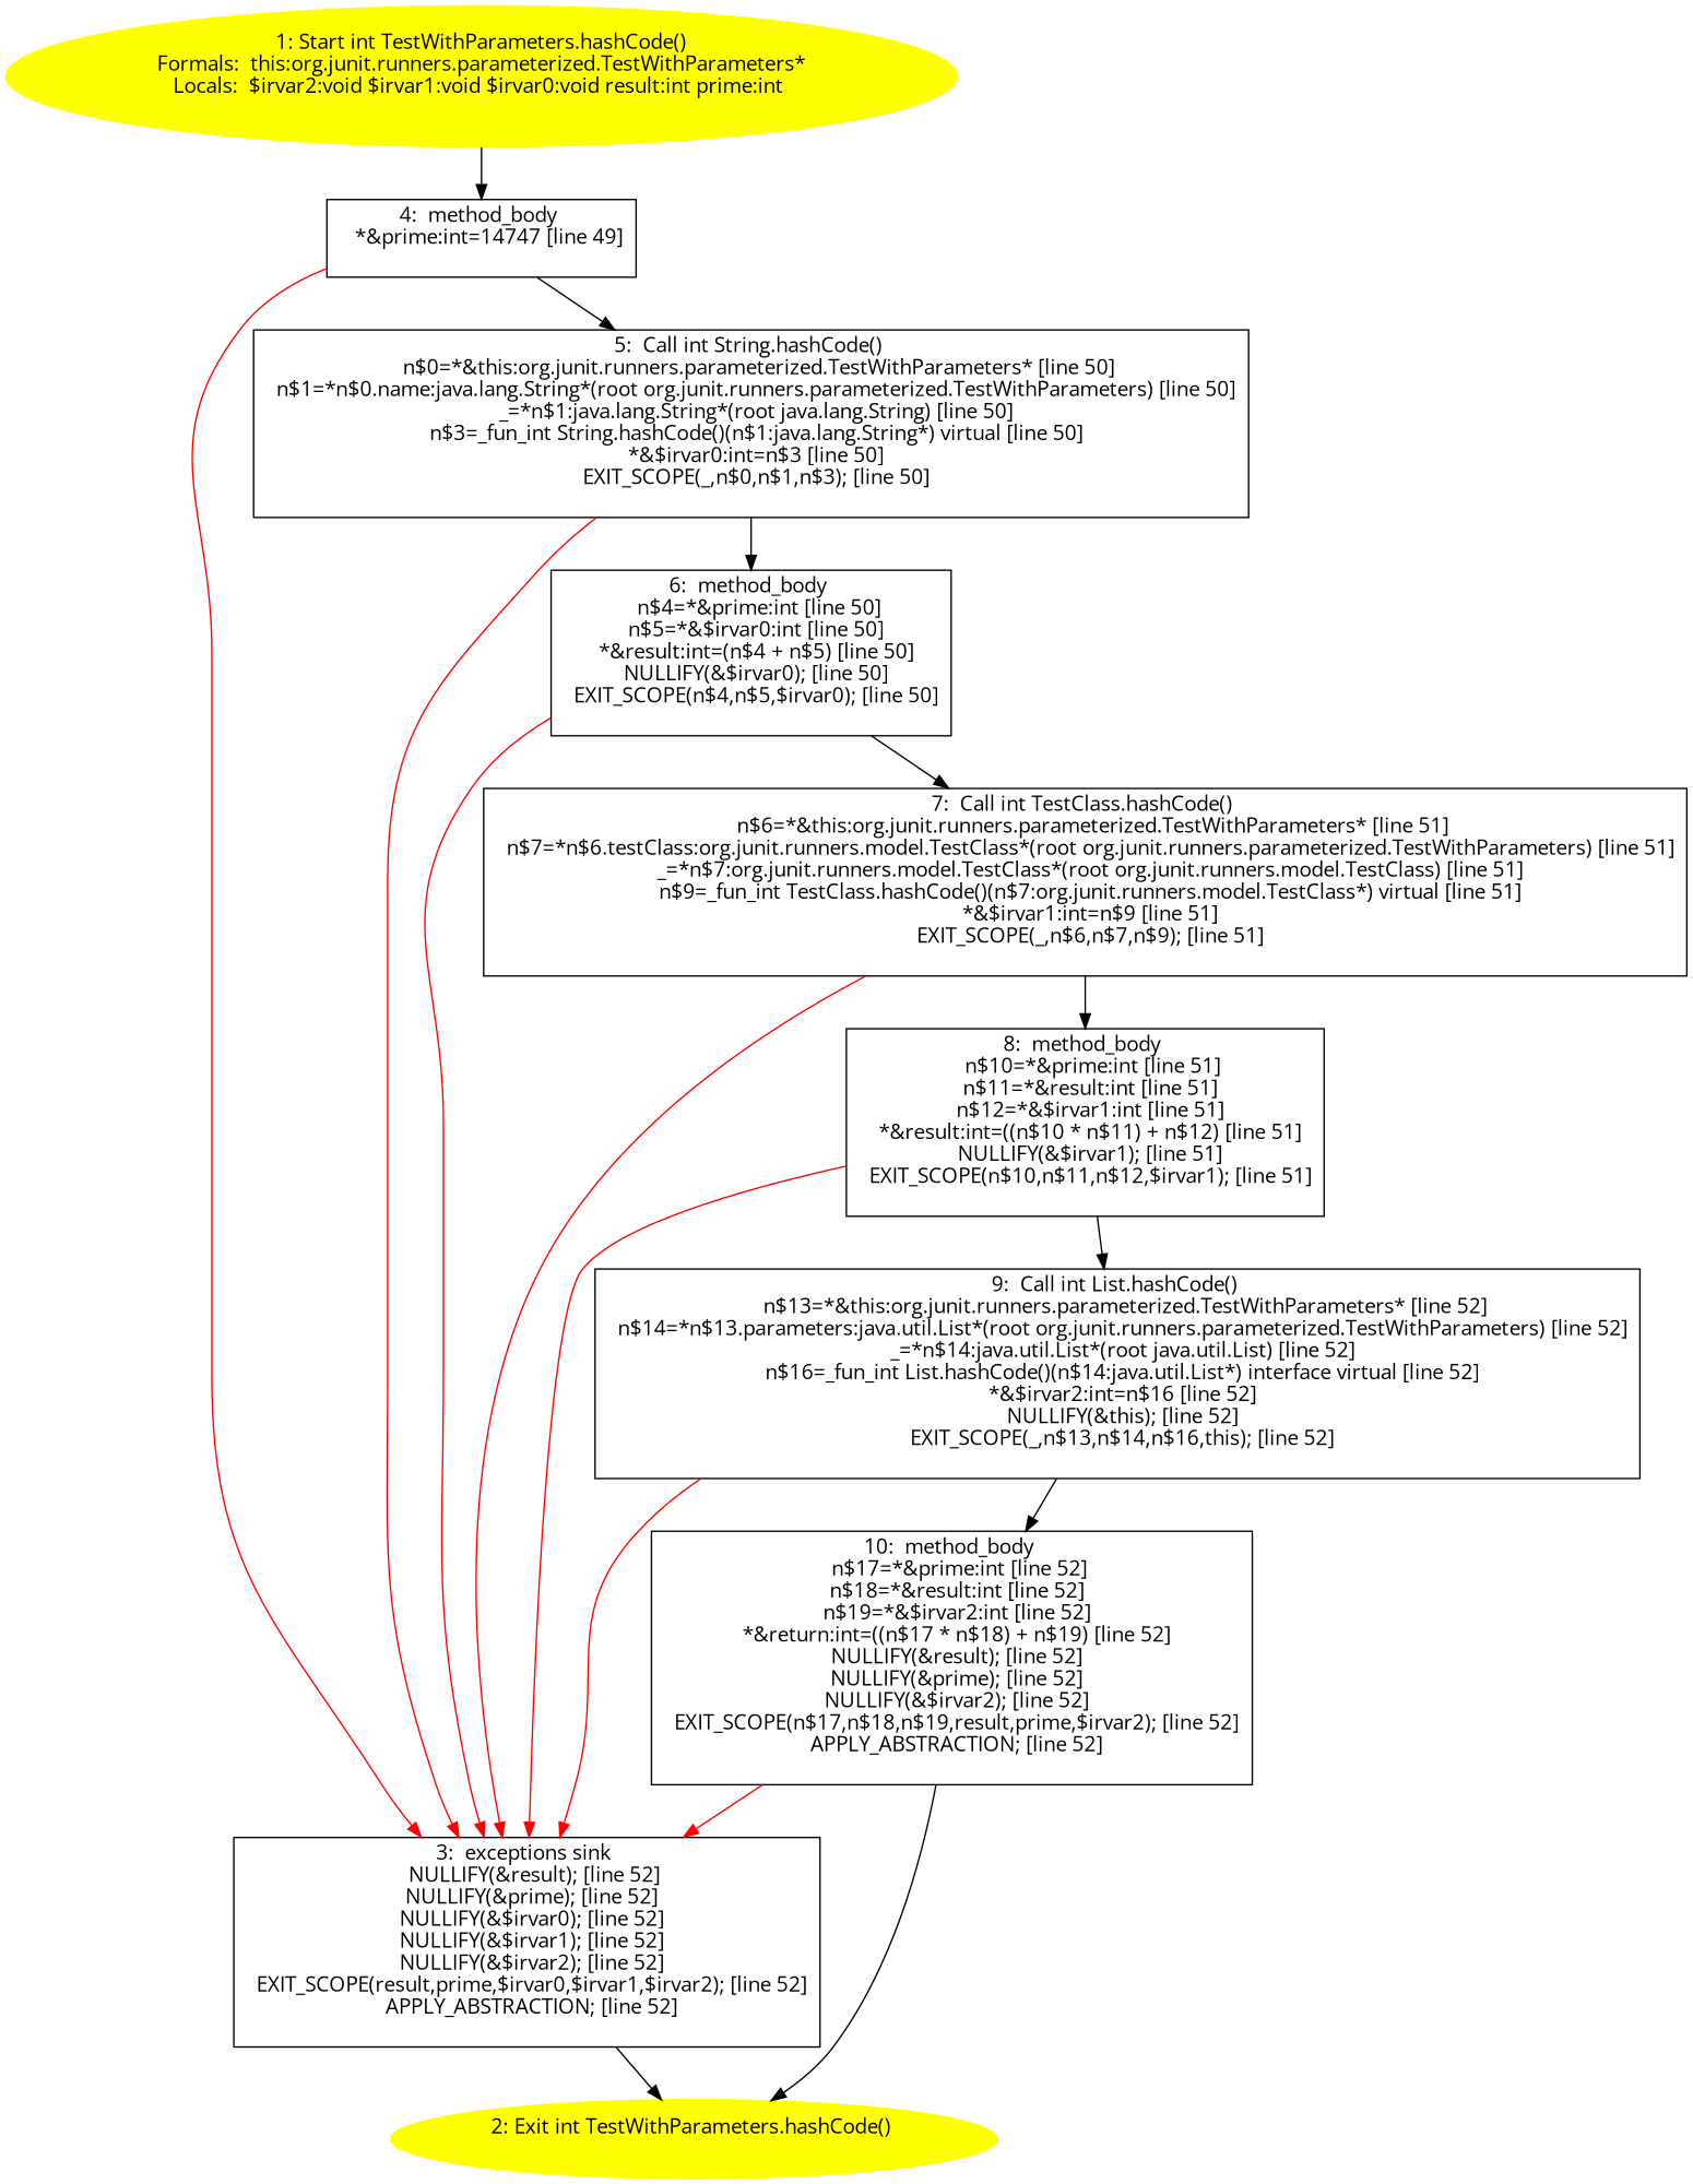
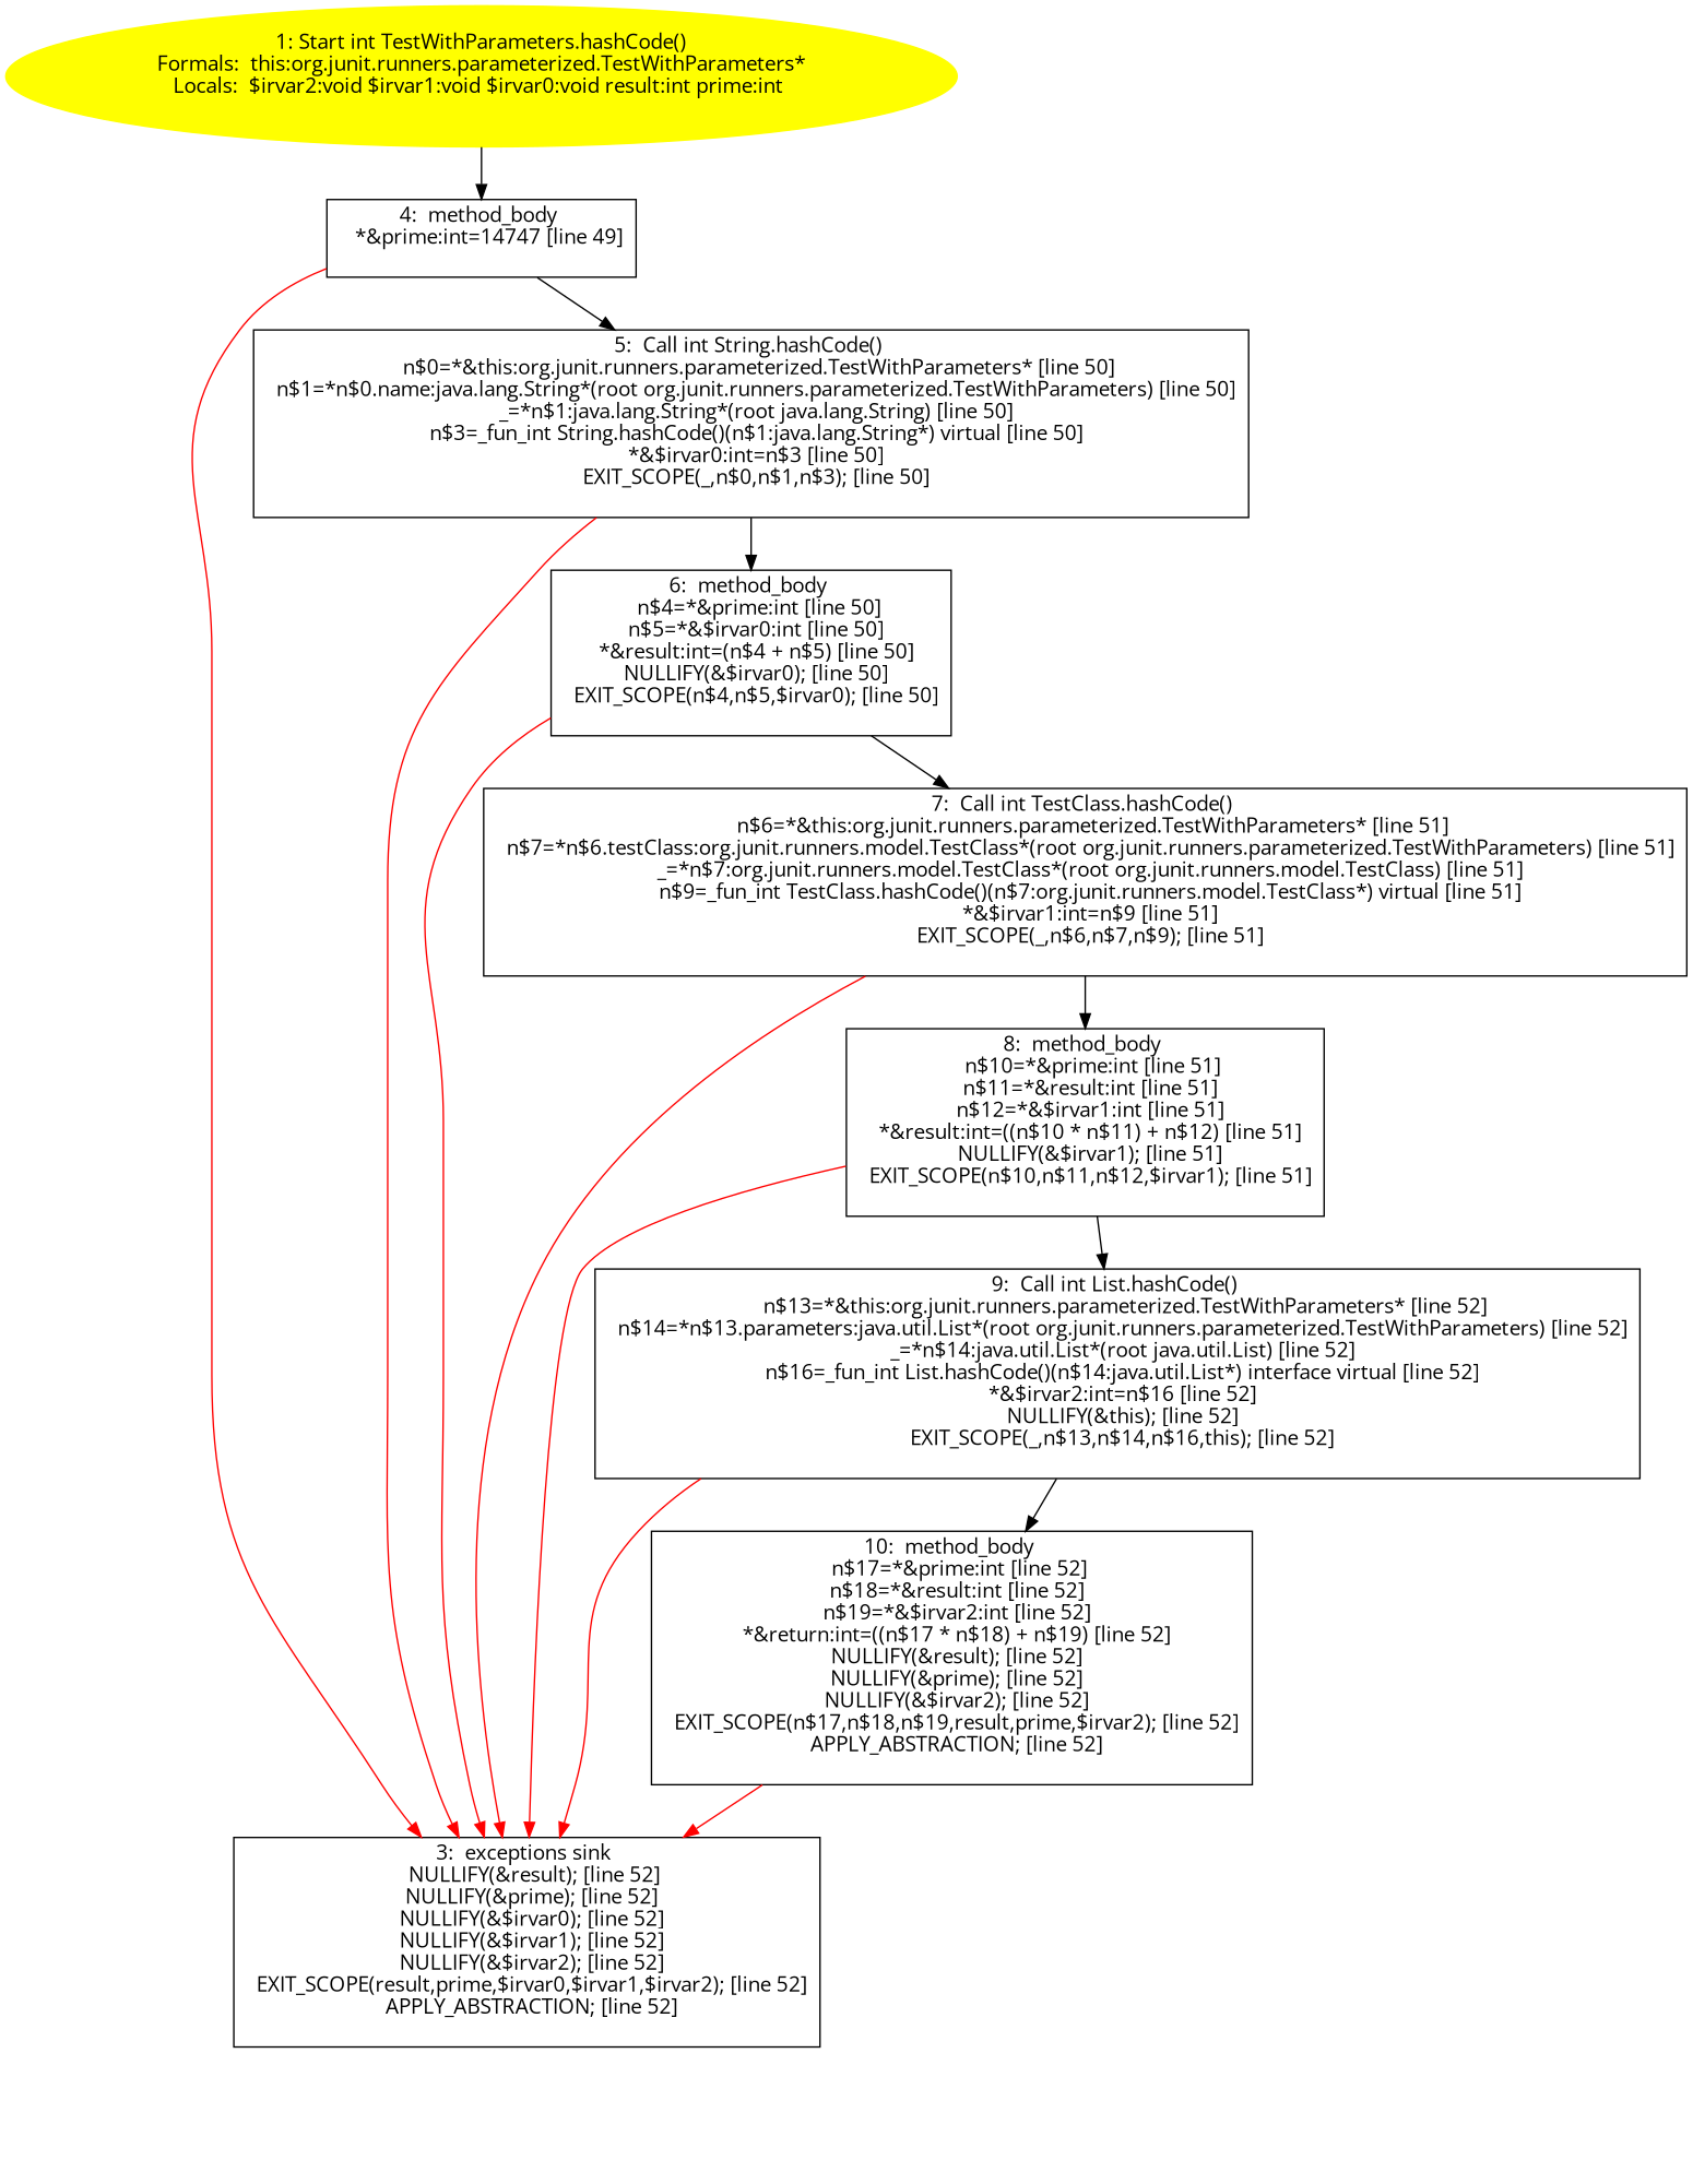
  digraph {
    fontname="Open Sans"
    node [fontname="Open Sans" shape=box]
    edge [fontname="Open Sans"]
    n1 [color=yellow label="1: Start int TestWithParameters.hashCode()\nFormals:  this:org.junit.runners.parameterized.TestWithParameters*\nLocals:  $irvar2:void $irvar1:void $irvar0:void result:int prime:int \n  " style=filled shape=""]
    n2 [label="4:  method_body \n   *&prime:int=14747 [line 49]\n "]
    n3 [label="3:  exceptions sink \n   NULLIFY(&result); [line 52]\n  NULLIFY(&prime); [line 52]\n  NULLIFY(&$irvar0); [line 52]\n  NULLIFY(&$irvar1); [line 52]\n  NULLIFY(&$irvar2); [line 52]\n  EXIT_SCOPE(result,prime,$irvar0,$irvar1,$irvar2); [line 52]\n  APPLY_ABSTRACTION; [line 52]\n "]
    n4 [label="5:  Call int String.hashCode() \n   n$0=*&this:org.junit.runners.parameterized.TestWithParameters* [line 50]\n  n$1=*n$0.name:java.lang.String*(root org.junit.runners.parameterized.TestWithParameters) [line 50]\n  _=*n$1:java.lang.String*(root java.lang.String) [line 50]\n  n$3=_fun_int String.hashCode()(n$1:java.lang.String*) virtual [line 50]\n  *&$irvar0:int=n$3 [line 50]\n  EXIT_SCOPE(_,n$0,n$1,n$3); [line 50]\n "]
-   n5 [color=yellow label="2: Exit int TestWithParameters.hashCode() \n  " style=filled shape=""]
    n6 [label="6:  method_body \n   n$4=*&prime:int [line 50]\n  n$5=*&$irvar0:int [line 50]\n  *&result:int=(n$4 + n$5) [line 50]\n  NULLIFY(&$irvar0); [line 50]\n  EXIT_SCOPE(n$4,n$5,$irvar0); [line 50]\n "]
    n7 [label="7:  Call int TestClass.hashCode() \n   n$6=*&this:org.junit.runners.parameterized.TestWithParameters* [line 51]\n  n$7=*n$6.testClass:org.junit.runners.model.TestClass*(root org.junit.runners.parameterized.TestWithParameters) [line 51]\n  _=*n$7:org.junit.runners.model.TestClass*(root org.junit.runners.model.TestClass) [line 51]\n  n$9=_fun_int TestClass.hashCode()(n$7:org.junit.runners.model.TestClass*) virtual [line 51]\n  *&$irvar1:int=n$9 [line 51]\n  EXIT_SCOPE(_,n$6,n$7,n$9); [line 51]\n "]
    n8 [label="8:  method_body \n   n$10=*&prime:int [line 51]\n  n$11=*&result:int [line 51]\n  n$12=*&$irvar1:int [line 51]\n  *&result:int=((n$10 * n$11) + n$12) [line 51]\n  NULLIFY(&$irvar1); [line 51]\n  EXIT_SCOPE(n$10,n$11,n$12,$irvar1); [line 51]\n "]
    n9 [label="9:  Call int List.hashCode() \n   n$13=*&this:org.junit.runners.parameterized.TestWithParameters* [line 52]\n  n$14=*n$13.parameters:java.util.List*(root org.junit.runners.parameterized.TestWithParameters) [line 52]\n  _=*n$14:java.util.List*(root java.util.List) [line 52]\n  n$16=_fun_int List.hashCode()(n$14:java.util.List*) interface virtual [line 52]\n  *&$irvar2:int=n$16 [line 52]\n  NULLIFY(&this); [line 52]\n  EXIT_SCOPE(_,n$13,n$14,n$16,this); [line 52]\n "]
    n10 [label="10:  method_body \n   n$17=*&prime:int [line 52]\n  n$18=*&result:int [line 52]\n  n$19=*&$irvar2:int [line 52]\n  *&return:int=((n$17 * n$18) + n$19) [line 52]\n  NULLIFY(&result); [line 52]\n  NULLIFY(&prime); [line 52]\n  NULLIFY(&$irvar2); [line 52]\n  EXIT_SCOPE(n$17,n$18,n$19,result,prime,$irvar2); [line 52]\n  APPLY_ABSTRACTION; [line 52]\n "]
    n1 -> n2
    n2 -> n3 [color=red]
    n2 -> n4
-   n3 -> n5
    n4 -> n3 [color=red]
    n4 -> n6
    n6 -> n3 [color=red]
    n6 -> n7
    n7 -> n3 [color=red]
    n7 -> n8
    n8 -> n3 [color=red]
    n8 -> n9
    n9 -> n3 [color=red]
    n9 -> n10
    n10 -> n3 [color=red]
-   n10 -> n5
  }
